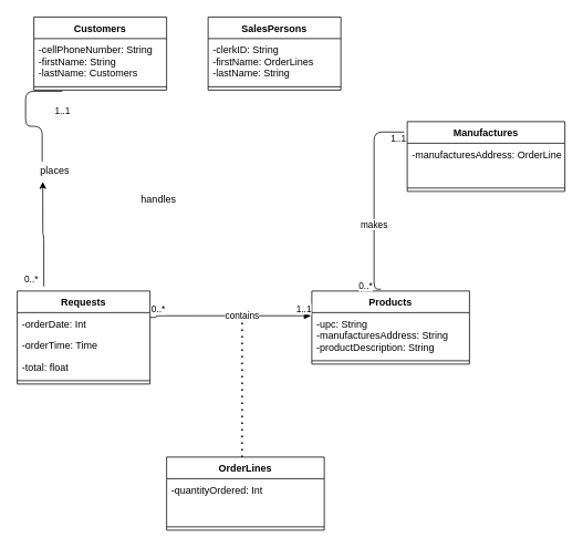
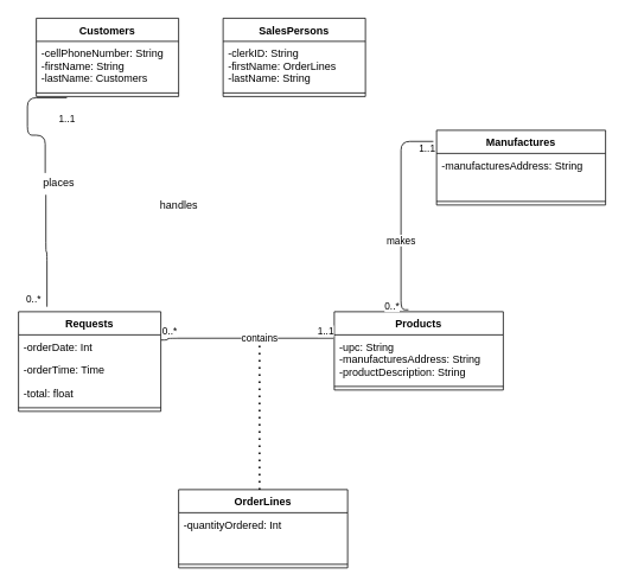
  <mxCell id="0" />
  <mxCell id="1" parent="0" />
  <mxCell id="2" value="Requests" style="swimlane;fontStyle=1;align=center;verticalAlign=top;childLayout=stackLayout;horizontal=1;startSize=26;horizontalStack=0;resizeParent=1;resizeParentMax=0;resizeLast=0;collapsible=1;marginBottom=0;" parent="1" vertex="1"><mxGeometry x="20" y="350" width="160" height="112" as="geometry" /></mxCell>
  <mxCell id="3" value="-orderDate: Int" style="text;strokeColor=none;fillColor=none;align=left;verticalAlign=top;spacingLeft=4;spacingRight=4;overflow=hidden;rotatable=0;points=[[0,0.5],[1,0.5]];portConstraint=eastwest;" parent="2" vertex="1"><mxGeometry y="26" width="160" height="26" as="geometry" /></mxCell>
  <mxCell id="4" value="-orderTime: Time" style="text;strokeColor=none;fillColor=none;align=left;verticalAlign=top;spacingLeft=4;spacingRight=4;overflow=hidden;rotatable=0;points=[[0,0.5],[1,0.5]];portConstraint=eastwest;" parent="2" vertex="1"><mxGeometry y="52" width="160" height="26" as="geometry" /></mxCell>
  <mxCell id="5" value="-total: float" style="text;strokeColor=none;fillColor=none;align=left;verticalAlign=top;spacingLeft=4;spacingRight=4;overflow=hidden;rotatable=0;points=[[0,0.5],[1,0.5]];portConstraint=eastwest;" parent="2" vertex="1"><mxGeometry y="78" width="160" height="26" as="geometry" /></mxCell>
  <mxCell id="6" value="" style="line;strokeWidth=1;fillColor=none;align=left;verticalAlign=middle;spacingTop=-1;spacingLeft=3;spacingRight=3;rotatable=0;labelPosition=right;points=[];portConstraint=eastwest;" parent="2" vertex="1"><mxGeometry y="104" width="160" height="8" as="geometry" /></mxCell>
  <mxCell id="7" value="SalesPersons" style="swimlane;fontStyle=1;align=center;verticalAlign=top;childLayout=stackLayout;horizontal=1;startSize=26;horizontalStack=0;resizeParent=1;resizeParentMax=0;resizeLast=0;collapsible=1;marginBottom=0;" parent="1" vertex="1"><mxGeometry x="250" y="20" width="160" height="88" as="geometry" /></mxCell>
  <mxCell id="8" value="-clerkID: String&#10;-firstName: OrderLines&#10;-lastName: String" style="text;strokeColor=none;fillColor=none;align=left;verticalAlign=top;spacingLeft=4;spacingRight=4;overflow=hidden;rotatable=0;points=[[0,0.5],[1,0.5]];portConstraint=eastwest;" parent="7" vertex="1"><mxGeometry y="26" width="160" height="54" as="geometry" /></mxCell>
  <mxCell id="9" value="" style="line;strokeWidth=1;fillColor=none;align=left;verticalAlign=middle;spacingTop=-1;spacingLeft=3;spacingRight=3;rotatable=0;labelPosition=right;points=[];portConstraint=eastwest;" parent="7" vertex="1"><mxGeometry y="80" width="160" height="8" as="geometry" /></mxCell>
  <mxCell id="10" value="Customers" style="swimlane;fontStyle=1;align=center;verticalAlign=top;childLayout=stackLayout;horizontal=1;startSize=26;horizontalStack=0;resizeParent=1;resizeParentMax=0;resizeLast=0;collapsible=1;marginBottom=0;" parent="1" vertex="1"><mxGeometry x="40" y="20" width="160" height="88" as="geometry" /></mxCell>
  <mxCell id="11" value="-cellPhoneNumber: String&#10;-firstName: String&#10;-lastName: Customers" style="text;strokeColor=none;fillColor=none;align=left;verticalAlign=top;spacingLeft=4;spacingRight=4;overflow=hidden;rotatable=0;points=[[0,0.5],[1,0.5]];portConstraint=eastwest;" parent="10" vertex="1"><mxGeometry y="26" width="160" height="54" as="geometry" /></mxCell>
  <mxCell id="12" value="" style="line;strokeWidth=1;fillColor=none;align=left;verticalAlign=middle;spacingTop=-1;spacingLeft=3;spacingRight=3;rotatable=0;labelPosition=right;points=[];portConstraint=eastwest;" parent="10" vertex="1"><mxGeometry y="80" width="160" height="8" as="geometry" /></mxCell>
  <mxCell id="13" value="" style="endArrow=none;html=1;edgeStyle=orthogonalEdgeStyle;exitX=0.2;exitY=-0.05;exitDx=0;exitDy=0;entryX=0.215;entryY=1.175;entryDx=0;entryDy=0;exitPerimeter=0;entryPerimeter=0;startArrow=none;" parent="1" source="29" target="12" edge="1"><mxGeometry relative="1" as="geometry"><mxPoint x="-220" y="350" as="sourcePoint" /><mxPoint x="-0.08" y="108" as="targetPoint" /></mxGeometry></mxCell>
  <mxCell id="14" value="1..1" style="edgeLabel;resizable=0;html=1;align=right;verticalAlign=bottom;" parent="13" connectable="0" vertex="1"><mxGeometry x="1" relative="1" as="geometry"><mxPoint x="10" y="32" as="offset" /></mxGeometry></mxCell>
  <mxCell id="15" value="Manufactures" style="swimlane;fontStyle=1;align=center;verticalAlign=top;childLayout=stackLayout;horizontal=1;startSize=26;horizontalStack=0;resizeParent=1;resizeParentMax=0;resizeLast=0;collapsible=1;marginBottom=0;" parent="1" vertex="1"><mxGeometry x="490" y="146" width="190" height="84" as="geometry" /></mxCell>
- <mxCell id="16" value="-manufacturesAddress: OrderLines&#10;" style="text;strokeColor=none;fillColor=none;align=left;verticalAlign=top;spacingLeft=4;spacingRight=4;overflow=hidden;rotatable=0;points=[[0,0.5],[1,0.5]];portConstraint=eastwest;" parent="15" vertex="1"><mxGeometry y="26" width="190" height="50" as="geometry" /></mxCell>
+ <mxCell id="16" value="-manufacturesAddress: String&#10;" style="text;strokeColor=none;fillColor=none;align=left;verticalAlign=top;spacingLeft=4;spacingRight=4;overflow=hidden;rotatable=0;points=[[0,0.5],[1,0.5]];portConstraint=eastwest;" parent="15" vertex="1"><mxGeometry y="26" width="190" height="50" as="geometry" /></mxCell>
  <mxCell id="17" value="" style="line;strokeWidth=1;fillColor=none;align=left;verticalAlign=middle;spacingTop=-1;spacingLeft=3;spacingRight=3;rotatable=0;labelPosition=right;points=[];portConstraint=eastwest;" parent="15" vertex="1"><mxGeometry y="76" width="190" height="8" as="geometry" /></mxCell>
  <mxCell id="18" value="Products" style="swimlane;fontStyle=1;align=center;verticalAlign=top;childLayout=stackLayout;horizontal=1;startSize=26;horizontalStack=0;resizeParent=1;resizeParentMax=0;resizeLast=0;collapsible=1;marginBottom=0;" parent="1" vertex="1"><mxGeometry x="375" y="350" width="190" height="88" as="geometry" /></mxCell>
  <mxCell id="19" value="-upc: String&#10;-manufacturesAddress: String&#10;-productDescription: String" style="text;strokeColor=none;fillColor=none;align=left;verticalAlign=top;spacingLeft=4;spacingRight=4;overflow=hidden;rotatable=0;points=[[0,0.5],[1,0.5]];portConstraint=eastwest;" parent="18" vertex="1"><mxGeometry y="26" width="190" height="54" as="geometry" /></mxCell>
  <mxCell id="20" value="" style="line;strokeWidth=1;fillColor=none;align=left;verticalAlign=middle;spacingTop=-1;spacingLeft=3;spacingRight=3;rotatable=0;labelPosition=right;points=[];portConstraint=eastwest;" parent="18" vertex="1"><mxGeometry y="80" width="190" height="8" as="geometry" /></mxCell>
  <mxCell id="21" value="OrderLines" style="swimlane;fontStyle=1;align=center;verticalAlign=top;childLayout=stackLayout;horizontal=1;startSize=26;horizontalStack=0;resizeParent=1;resizeParentMax=0;resizeLast=0;collapsible=1;marginBottom=0;" parent="1" vertex="1"><mxGeometry x="200" y="550" width="190" height="88" as="geometry" /></mxCell>
  <mxCell id="22" value="-quantityOrdered: Int" style="text;strokeColor=none;fillColor=none;align=left;verticalAlign=top;spacingLeft=4;spacingRight=4;overflow=hidden;rotatable=0;points=[[0,0.5],[1,0.5]];portConstraint=eastwest;" parent="21" vertex="1"><mxGeometry y="26" width="190" height="54" as="geometry" /></mxCell>
  <mxCell id="23" value="" style="line;strokeWidth=1;fillColor=none;align=left;verticalAlign=middle;spacingTop=-1;spacingLeft=3;spacingRight=3;rotatable=0;labelPosition=right;points=[];portConstraint=eastwest;" parent="21" vertex="1"><mxGeometry y="80" width="190" height="8" as="geometry" /></mxCell>
  <mxCell id="24" value="" style="endArrow=none;html=1;edgeStyle=orthogonalEdgeStyle;exitX=0.439;exitY=-0.048;exitDx=0;exitDy=0;entryX=-0.019;entryY=0.125;entryDx=0;entryDy=0;exitPerimeter=0;entryPerimeter=0;" parent="1" edge="1"><mxGeometry relative="1" as="geometry"><mxPoint x="458.41" y="347.776" as="sourcePoint" /><mxPoint x="486.39" y="158.5" as="targetPoint" /><Array as="points"><mxPoint x="450" y="348" /><mxPoint x="450" y="159" /></Array></mxGeometry></mxCell>
  <mxCell id="25" value="0..*" style="edgeLabel;resizable=0;html=1;align=left;verticalAlign=bottom;" parent="24" connectable="0" vertex="1"><mxGeometry x="-1" relative="1" as="geometry"><mxPoint x="-28" y="4" as="offset" /></mxGeometry></mxCell>
  <mxCell id="26" value="1..1" style="edgeLabel;resizable=0;html=1;align=right;verticalAlign=bottom;" parent="24" connectable="0" vertex="1"><mxGeometry x="1" relative="1" as="geometry"><mxPoint x="3" y="15" as="offset" /></mxGeometry></mxCell>
  <mxCell id="27" value="makes" style="edgeLabel;html=1;align=center;verticalAlign=middle;resizable=0;points=[];" parent="24" vertex="1" connectable="0"><mxGeometry x="-0.253" y="1" relative="1" as="geometry"><mxPoint as="offset" /></mxGeometry></mxCell>
- <mxCell id="28" value="handles" style="text;html=1;align=center;verticalAlign=middle;resizable=0;points=[];autosize=1;strokeColor=none;" parent="1" vertex="1"><mxGeometry x="160" y="230" width="60" height="20" as="geometry" /></mxCell>
+ <mxCell id="28" value="handles" style="text;html=1;align=center;verticalAlign=middle;resizable=0;points=[];autosize=1;strokeColor=none;" parent="1" vertex="1"><mxGeometry x="170" y="220" width="60" height="20" as="geometry" /></mxCell>
  <mxCell id="29" value="places" style="text;html=1;align=center;verticalAlign=middle;resizable=0;points=[];autosize=1;strokeColor=none;fillColor=none;" parent="1" vertex="1"><mxGeometry x="40" y="195" width="50" height="20" as="geometry" /></mxCell>
- <mxCell id="30" value="" style="endArrow=classic;html=1;edgeStyle=orthogonalEdgeStyle;exitX=0.2;exitY=-0.05;exitDx=0;exitDy=0;entryX=0.215;entryY=1.175;entryDx=0;entryDy=0;exitPerimeter=0;entryPerimeter=0;" parent="1" source="2" target="29" edge="1"><mxGeometry relative="1" as="geometry"><mxPoint x="52" y="344.4" as="sourcePoint" /><mxPoint x="74.4" y="109.4" as="targetPoint" /></mxGeometry></mxCell>
+ <mxCell id="30" value="" style="endArrow=none;html=1;edgeStyle=orthogonalEdgeStyle;exitX=0.2;exitY=-0.05;exitDx=0;exitDy=0;entryX=0.215;entryY=1.175;entryDx=0;entryDy=0;exitPerimeter=0;entryPerimeter=0;" parent="1" source="2" target="29" edge="1"><mxGeometry relative="1" as="geometry"><mxPoint x="52" y="344.4" as="sourcePoint" /><mxPoint x="74.4" y="109.4" as="targetPoint" /></mxGeometry></mxCell>
  <mxCell id="31" value="0..*" style="edgeLabel;resizable=0;html=1;align=left;verticalAlign=bottom;" parent="30" connectable="0" vertex="1"><mxGeometry x="-1" relative="1" as="geometry"><mxPoint x="-25" as="offset" /></mxGeometry></mxCell>
- <mxCell id="32" value="" style="endArrow=block;html=1;edgeStyle=orthogonalEdgeStyle;exitX=1.002;exitY=0.223;exitDx=0;exitDy=0;entryX=-0.005;entryY=0.07;entryDx=0;entryDy=0;exitPerimeter=0;entryPerimeter=0;" parent="1" source="3" target="19" edge="1"><mxGeometry relative="1" as="geometry"><mxPoint x="278.41" y="440.276" as="sourcePoint" /><mxPoint x="306.39" y="251" as="targetPoint" /><Array as="points"><mxPoint x="188" y="382" /><mxPoint x="188" y="380" /></Array></mxGeometry></mxCell>
+ <mxCell id="32" value="" style="endArrow=none;html=1;edgeStyle=orthogonalEdgeStyle;exitX=1.002;exitY=0.223;exitDx=0;exitDy=0;entryX=-0.005;entryY=0.07;entryDx=0;entryDy=0;exitPerimeter=0;entryPerimeter=0;" parent="1" source="3" target="19" edge="1"><mxGeometry relative="1" as="geometry"><mxPoint x="278.41" y="440.276" as="sourcePoint" /><mxPoint x="306.39" y="251" as="targetPoint" /><Array as="points"><mxPoint x="188" y="382" /><mxPoint x="188" y="380" /></Array></mxGeometry></mxCell>
  <mxCell id="33" value="0..*" style="edgeLabel;resizable=0;html=1;align=left;verticalAlign=bottom;" parent="32" connectable="0" vertex="1"><mxGeometry x="-1" relative="1" as="geometry"><mxPoint y="-2" as="offset" /></mxGeometry></mxCell>
  <mxCell id="34" value="1..1" style="edgeLabel;resizable=0;html=1;align=right;verticalAlign=bottom;" parent="32" connectable="0" vertex="1"><mxGeometry x="1" relative="1" as="geometry"><mxPoint x="1" as="offset" /></mxGeometry></mxCell>
  <mxCell id="35" value="contains" style="edgeLabel;html=1;align=center;verticalAlign=middle;resizable=0;points=[];" parent="32" vertex="1" connectable="0"><mxGeometry x="-0.253" y="1" relative="1" as="geometry"><mxPoint x="39" y="1" as="offset" /></mxGeometry></mxCell>
  <mxCell id="36" value="" style="endArrow=none;dashed=1;html=1;dashPattern=1 3;strokeWidth=2;startSize=14;endSize=14;sourcePerimeterSpacing=8;targetPerimeterSpacing=8;" parent="1" edge="1"><mxGeometry width="50" height="50" relative="1" as="geometry"><mxPoint x="291" y="550" as="sourcePoint" /><mxPoint x="291" y="387" as="targetPoint" /></mxGeometry></mxCell>
